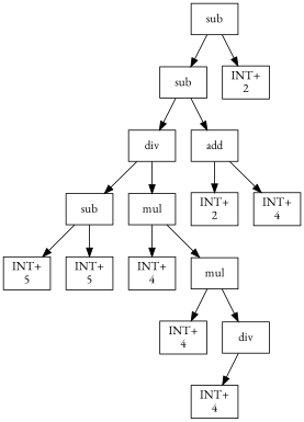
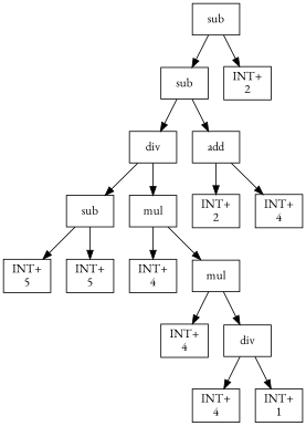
  digraph {
    fontname="EB Garamond"
    node [shape=box fontname="EB Garamond"]
    edge [fontname="EB Garamond"]
    n1 [label=sub]
    n2 [label=sub]
    n3 [label="INT+\n2"]
    n4 [label=div]
    n5 [label=add]
    n6 [label=sub]
    n7 [label=mul]
    n8 [label="INT+\n5"]
    n9 [label="INT+\n5"]
    n10 [label="INT+\n4"]
    n11 [label=mul]
    n12 [label="INT+\n4"]
    n13 [label=div]
    n14 [label="INT+\n4"]
+   n15 [label="INT+\n1"]
    n16 [label="INT+\n2"]
    n17 [label="INT+\n4"]
    n1 -> n2
    n1 -> n3
    n2 -> n4
    n2 -> n5
    n4 -> n6
    n4 -> n7
    n5 -> n16
    n5 -> n17
    n6 -> n8
    n6 -> n9
    n7 -> n10
    n7 -> n11
    n11 -> n12
    n11 -> n13
    n13 -> n14
+   n13 -> n15
  }
